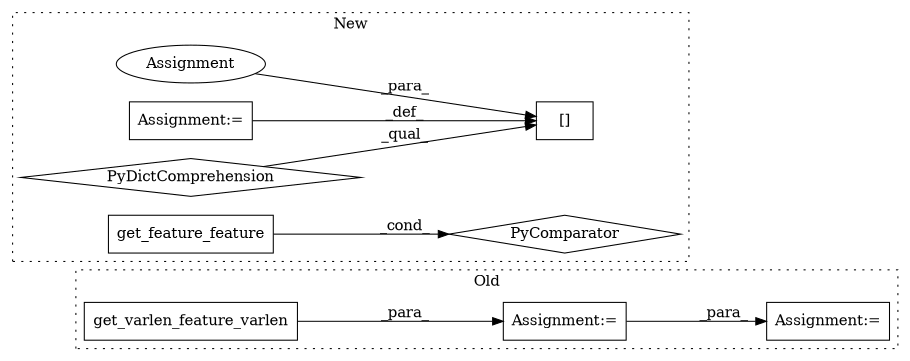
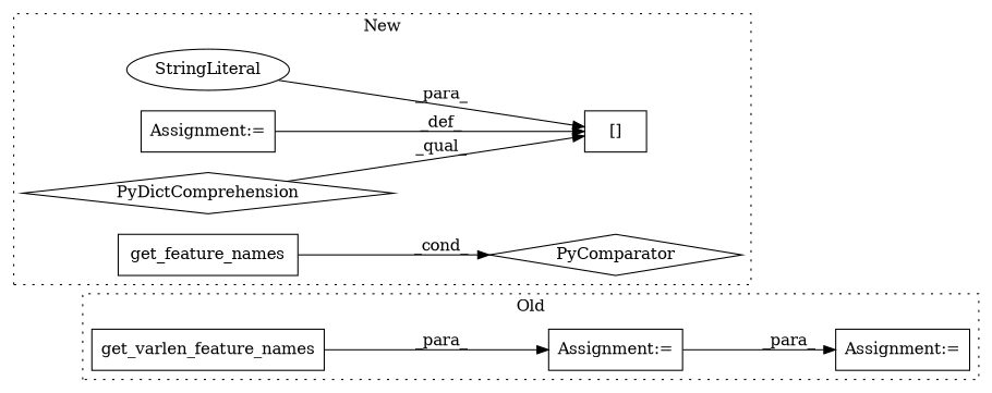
  digraph {
    rankdir=LR
    node [a=7 l=1 shape=box]
-   n1 [a=32 l="25,1" label=get_varlen_feature_varlen s="2427,2467"]
+   n1 [a=32 l="25,1" label=get_varlen_feature_names s="2427,2467"]
    n2 [l=2 label="Assignment:=" s=2737]
    n3 [label="Assignment:=" s=2426]
    n4 [a=2 l="2,1" label="[]" s="2399,2414"]
    n5 [a=113 l=53 label=PyComparator s=2338 shape=diamond]
-   n6 [a=45 l=13 label=Assignment s=2401 shape=ellipse]
+   n6 [a=45 l=13 label=StringLiteral s=2401 shape=ellipse]
    n7 [label="Assignment:=" s=2415]
    n8 [a=110 l=146 label=PyDictComprehension s=2253 shape=diamond]
-   n9 [a=32 l="18,1" label=get_feature_feature s="2348,2381"]
+   n9 [a=32 l="18,1" label=get_feature_names s="2348,2381"]
    subgraph cluster_1 {
      label=Old
      style=dotted
      n1
      n2
      n3
    }
    subgraph cluster_2 {
      label=New
      style=dotted
      n4
      n5
      n6
      n7
      n8
      n9
    }
    n1 -> n3 [label=_para_]
    n3 -> n2 [label=_para_]
    n6 -> n4 [label=_para_]
    n7 -> n4 [label=_def_]
    n8 -> n4 [label=_qual_]
    n9 -> n5 [label=_cond_]
  }
